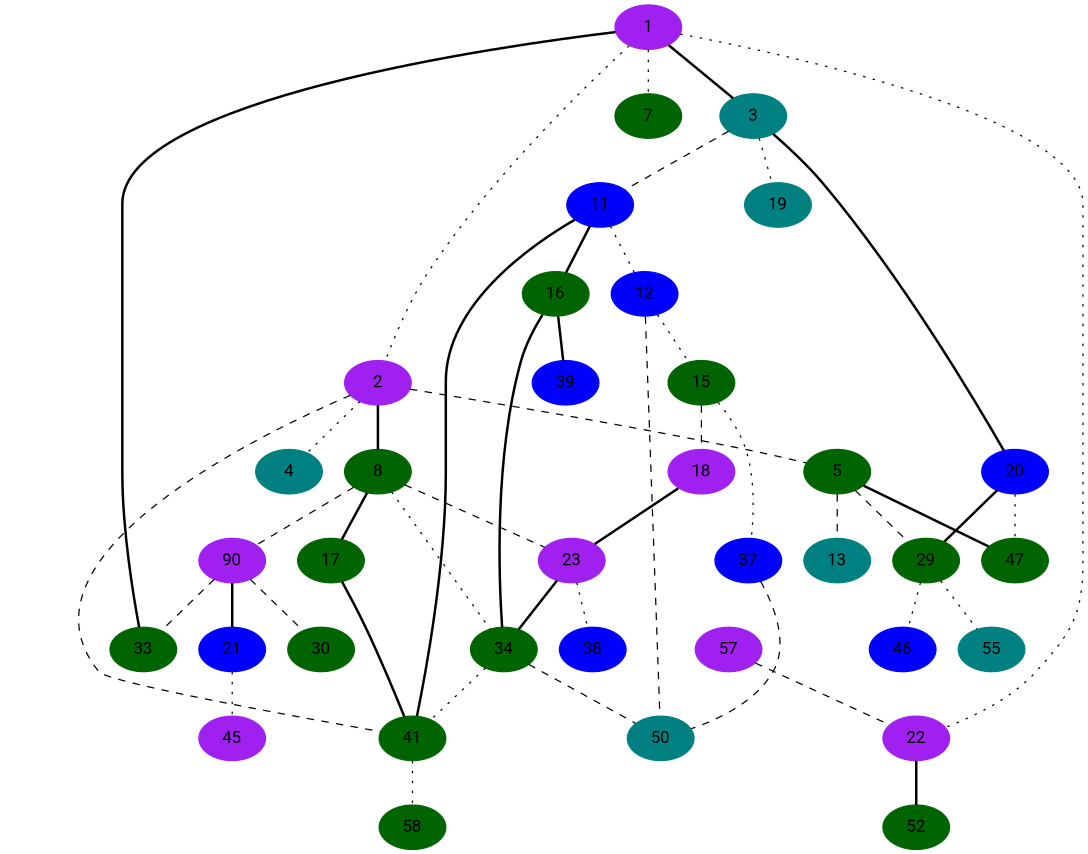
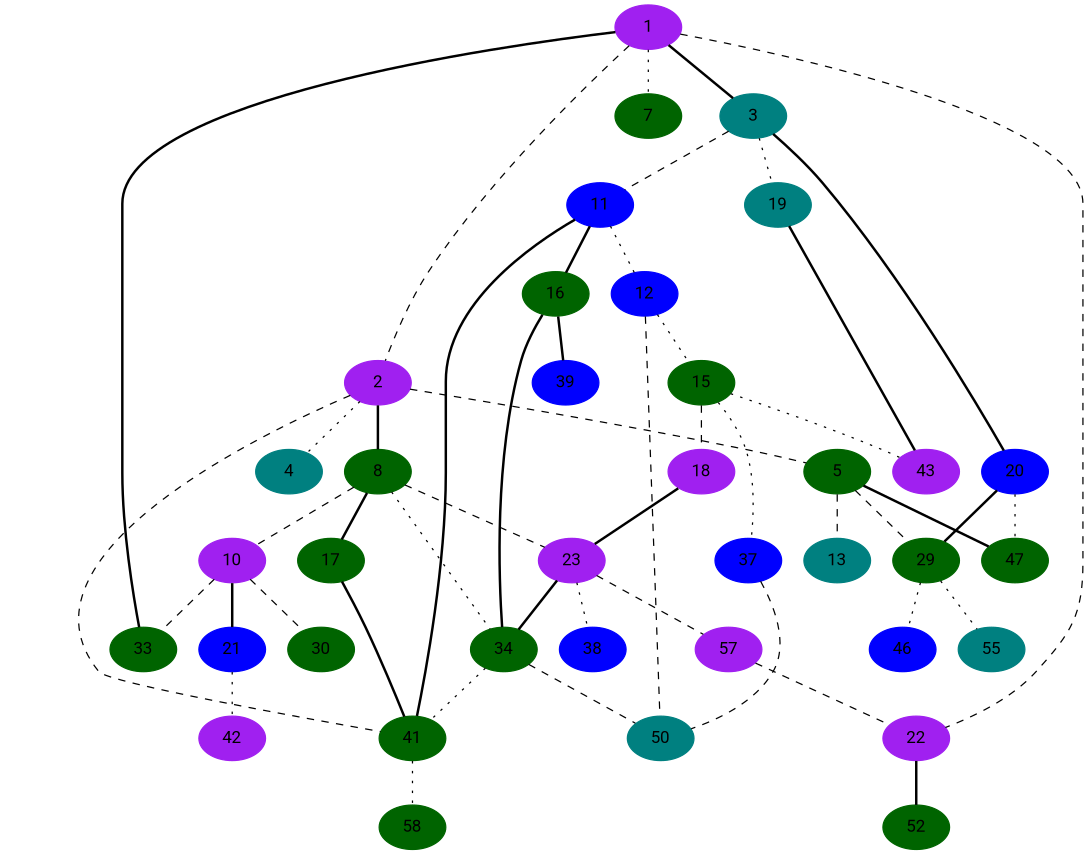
  graph {
    fontname=Roboto
    node [color=darkgreen fontname=Roboto style=filled]
    edge [fontname=Roboto style=bold]
    1 [color=purple super="+9"]
    2 [color=purple super="+49"]
    3 [color=teal super="+6"]
    7 [super="+56"]
    22 [color=purple]
    33
    4 [color=teal super="+59"]
    5 [super="+28"]
    8 [super="+24"]
    41 [super="+44"]
    11 [color=blue super="+45"]
    19 [color=teal]
    20 [color=blue super="+40"]
    52
    13 [color=teal super="+51"]
    29 [super="+32"]
    47
-   10 [color=purple super="+14" label=90]
+   10 [color=purple super="+14"]
    17
    23 [color=purple super="+54"]
    34 [super="+35"]
    58
-   42 [color=purple label=45]
+   42 [color=purple]
    12 [color=blue super="+27"]
    16 [super="+36"]
+   43 [color=purple super="+48"]
    46 [color=blue]
    55 [color=teal]
    21 [color=blue super="+31"]
    30
    38 [color=blue]
    57 [color=purple]
    50 [color=teal]
    15 [super="+25"]
    39 [color=blue]
    18 [color=purple super="+26"]
    37 [color=blue super="+53"]
-   1 -- 2 [style=dotted]
+   1 -- 2 [style=dashed]
    1 -- 3
    1 -- 7 [style=dotted weight=2]
-   1 -- 22 [style=dotted]
+   1 -- 22 [style=dashed]
    1 -- 33
    2 -- 4 [style=dotted]
    2 -- 5 [style=dashed]
    2 -- 8 [weight=2]
    2 -- 41 [style=dashed]
    3 -- 11 [style=dashed]
    3 -- 19 [style=dotted]
    3 -- 20
    22 -- 52
    5 -- 13 [style=dashed]
    5 -- 29 [style=dashed]
    5 -- 47
    8 -- 10 [style=dashed]
    8 -- 17
    8 -- 23 [style=dashed]
    8 -- 34 [style=dotted]
    41 -- 58 [style=dotted]
    11 -- 41
    11 -- 12 [style=dotted]
    11 -- 16
+   19 -- 43
    20 -- 29
    20 -- 47 [style=dotted]
    29 -- 46 [style=dotted]
    29 -- 55 [style=dotted]
    10 -- 33 [style=dashed]
    10 -- 21
    10 -- 30 [style=dashed]
    17 -- 41
    23 -- 34 [weight=2]
    23 -- 38 [style=dotted]
+   23 -- 57 [style=dashed]
    34 -- 41 [style=dotted]
    34 -- 50 [style=dashed]
    12 -- 50 [style=dashed]
    12 -- 15 [style=dotted]
    16 -- 34
    16 -- 39
    21 -- 42 [style=dotted]
    57 -- 22 [style=dashed]
+   15 -- 43 [style=dotted]
    15 -- 18 [style=dashed weight=2]
    15 -- 37 [style=dotted]
    18 -- 23
    37 -- 50 [style=dashed]
  }
